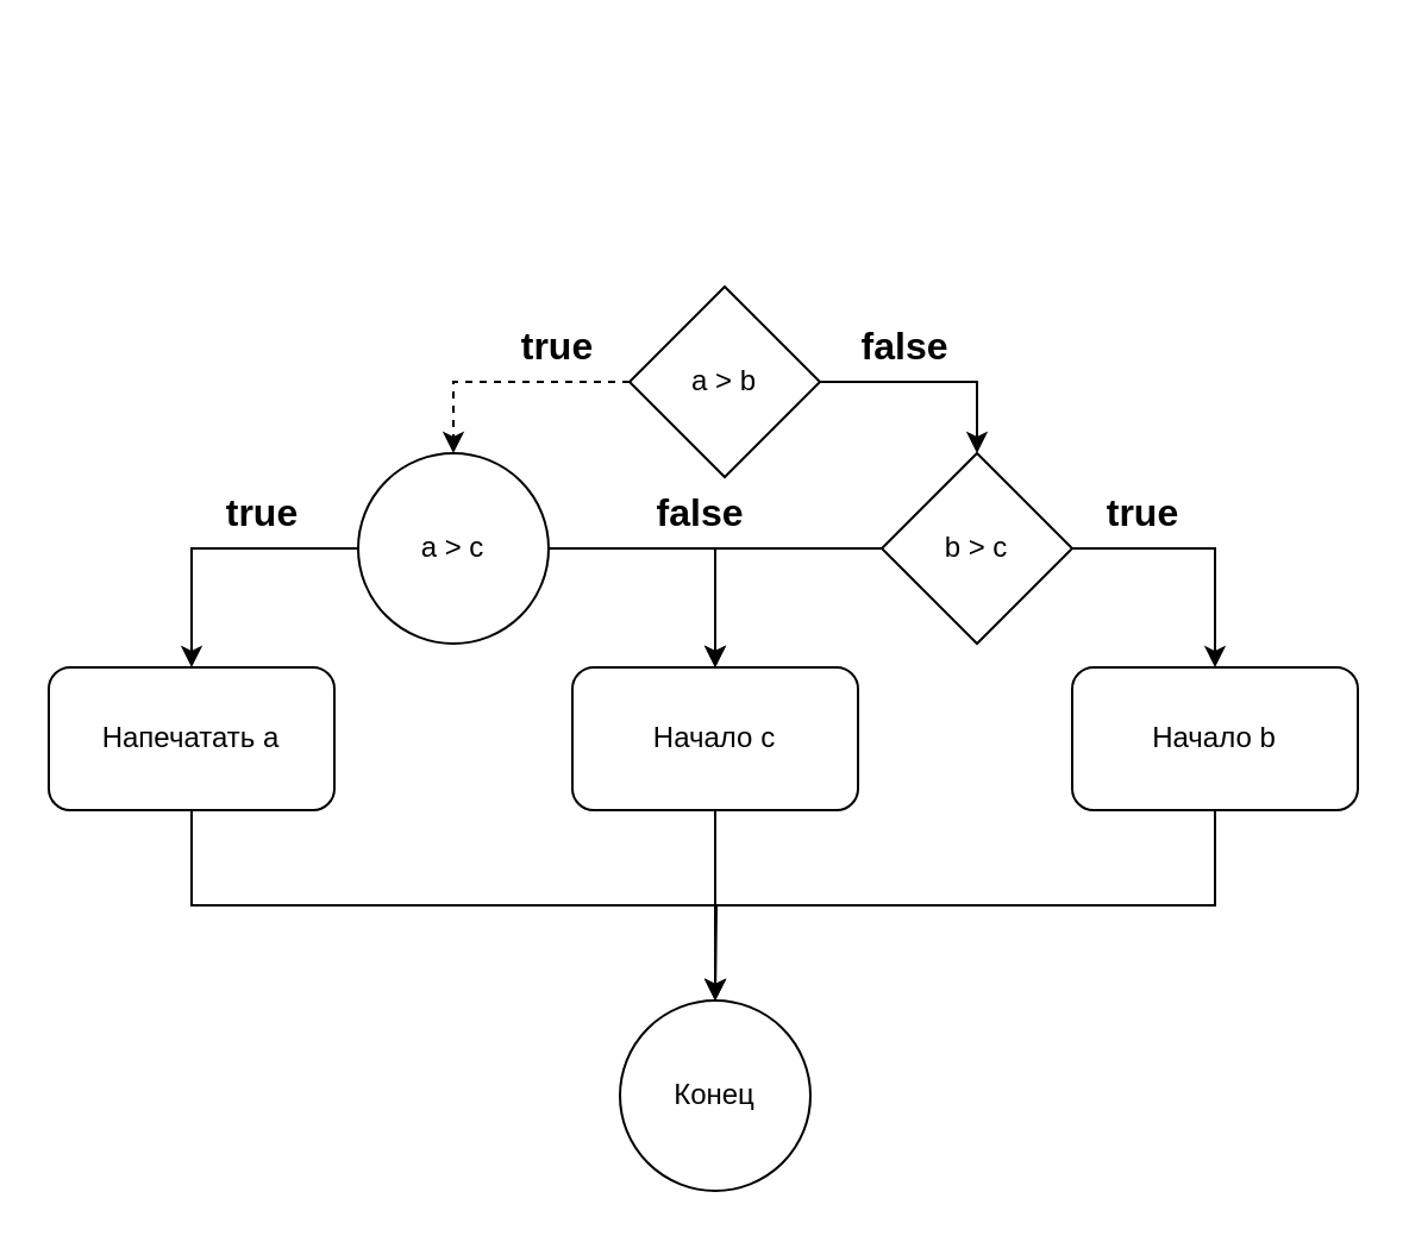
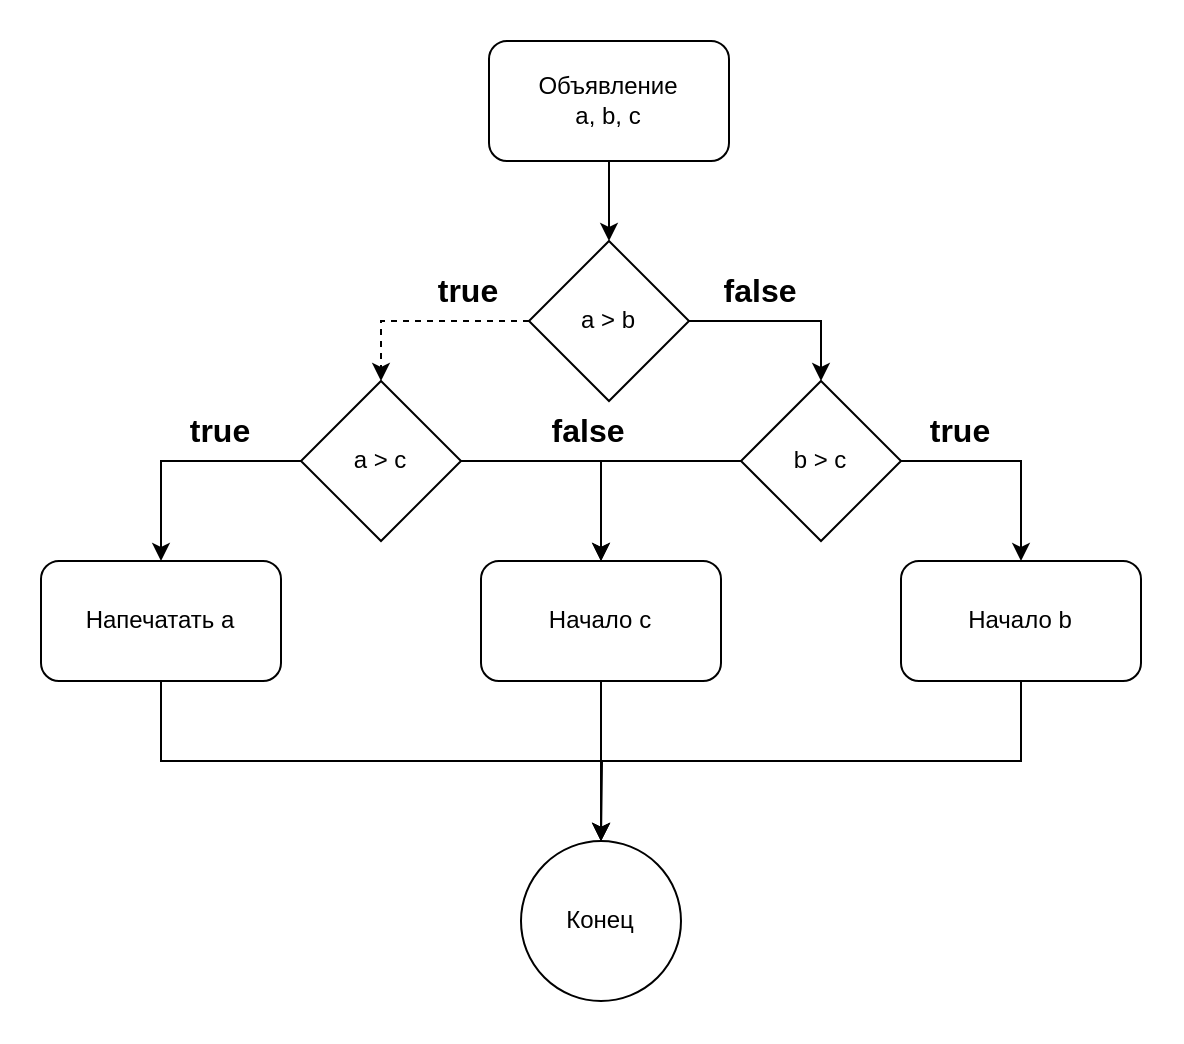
  <mxCell id="0" />
  <mxCell id="1" parent="0" />
+ <mxCell id="2" value="" style="edgeStyle=orthogonalEdgeStyle;rounded=0;orthogonalLoop=1;jettySize=auto;html=1;" parent="1" source="3" target="6" edge="1"><mxGeometry relative="1" as="geometry" /></mxCell>
+ <mxCell id="3" value="Объявление&lt;br&gt;а, b, c" style="rounded=1;whiteSpace=wrap;html=1;" parent="1" vertex="1"><mxGeometry x="244" y="20" width="120" height="60" as="geometry" /></mxCell>
  <mxCell id="4" style="edgeStyle=orthogonalEdgeStyle;rounded=0;orthogonalLoop=1;jettySize=auto;html=1;exitX=0;exitY=0.5;exitDx=0;exitDy=0;entryX=0.5;entryY=0;entryDx=0;entryDy=0;dashed=1;" parent="1" source="6" target="9" edge="1"><mxGeometry relative="1" as="geometry" /></mxCell>
  <mxCell id="5" style="edgeStyle=orthogonalEdgeStyle;rounded=0;orthogonalLoop=1;jettySize=auto;html=1;exitX=1;exitY=0.5;exitDx=0;exitDy=0;entryX=0.5;entryY=0;entryDx=0;entryDy=0;" parent="1" source="6" target="12" edge="1"><mxGeometry relative="1" as="geometry" /></mxCell>
  <mxCell id="6" value="a &amp;gt; b" style="rhombus;whiteSpace=wrap;html=1;" parent="1" vertex="1"><mxGeometry x="264" y="120" width="80" height="80" as="geometry" /></mxCell>
  <mxCell id="7" style="edgeStyle=orthogonalEdgeStyle;rounded=0;orthogonalLoop=1;jettySize=auto;html=1;exitX=0;exitY=0.5;exitDx=0;exitDy=0;entryX=0.5;entryY=0;entryDx=0;entryDy=0;" parent="1" source="9" target="14" edge="1"><mxGeometry relative="1" as="geometry" /></mxCell>
  <mxCell id="8" style="edgeStyle=orthogonalEdgeStyle;rounded=0;orthogonalLoop=1;jettySize=auto;html=1;exitX=1;exitY=0.5;exitDx=0;exitDy=0;entryX=0.5;entryY=0;entryDx=0;entryDy=0;" parent="1" source="9" target="18" edge="1"><mxGeometry relative="1" as="geometry" /></mxCell>
- <mxCell id="9" value="a &amp;gt; c" style="ellipse;whiteSpace=wrap;html=1;" parent="1" vertex="1"><mxGeometry x="150" y="190" width="80" height="80" as="geometry" /></mxCell>
+ <mxCell id="9" value="a &amp;gt; c" style="rhombus;whiteSpace=wrap;html=1;" parent="1" vertex="1"><mxGeometry x="150" y="190" width="80" height="80" as="geometry" /></mxCell>
  <mxCell id="10" style="edgeStyle=orthogonalEdgeStyle;rounded=0;orthogonalLoop=1;jettySize=auto;html=1;exitX=0;exitY=0.5;exitDx=0;exitDy=0;entryX=0.5;entryY=0;entryDx=0;entryDy=0;" parent="1" source="12" target="18" edge="1"><mxGeometry relative="1" as="geometry"><mxPoint x="310" y="220" as="targetPoint" /></mxGeometry></mxCell>
  <mxCell id="11" style="edgeStyle=orthogonalEdgeStyle;rounded=0;orthogonalLoop=1;jettySize=auto;html=1;exitX=1;exitY=0.5;exitDx=0;exitDy=0;entryX=0.5;entryY=0;entryDx=0;entryDy=0;" parent="1" source="12" target="16" edge="1"><mxGeometry relative="1" as="geometry" /></mxCell>
  <mxCell id="12" value="b &amp;gt; c" style="rhombus;whiteSpace=wrap;html=1;" parent="1" vertex="1"><mxGeometry x="370" y="190" width="80" height="80" as="geometry" /></mxCell>
  <mxCell id="13" style="edgeStyle=orthogonalEdgeStyle;rounded=0;orthogonalLoop=1;jettySize=auto;html=1;exitX=0.5;exitY=1;exitDx=0;exitDy=0;" parent="1" source="14" edge="1"><mxGeometry relative="1" as="geometry"><mxPoint x="300" y="420" as="targetPoint" /></mxGeometry></mxCell>
  <mxCell id="14" value="Напечатать a" style="rounded=1;whiteSpace=wrap;html=1;" parent="1" vertex="1"><mxGeometry x="20" y="280" width="120" height="60" as="geometry" /></mxCell>
  <mxCell id="15" style="edgeStyle=orthogonalEdgeStyle;rounded=0;orthogonalLoop=1;jettySize=auto;html=1;exitX=0.5;exitY=1;exitDx=0;exitDy=0;" parent="1" source="16" target="19" edge="1"><mxGeometry relative="1" as="geometry" /></mxCell>
  <mxCell id="16" value="Начало b" style="rounded=1;whiteSpace=wrap;html=1;" parent="1" vertex="1"><mxGeometry x="450" y="280" width="120" height="60" as="geometry" /></mxCell>
  <mxCell id="17" style="edgeStyle=orthogonalEdgeStyle;rounded=0;orthogonalLoop=1;jettySize=auto;html=1;exitX=0.5;exitY=1;exitDx=0;exitDy=0;" parent="1" source="18" edge="1"><mxGeometry relative="1" as="geometry"><mxPoint x="300" y="420" as="targetPoint" /></mxGeometry></mxCell>
  <mxCell id="18" value="Начало c" style="rounded=1;whiteSpace=wrap;html=1;" parent="1" vertex="1"><mxGeometry x="240" y="280" width="120" height="60" as="geometry" /></mxCell>
  <mxCell id="19" value="Конец" style="ellipse;whiteSpace=wrap;html=1;aspect=fixed;" parent="1" vertex="1"><mxGeometry x="260" y="420" width="80" height="80" as="geometry" /></mxCell>
  <mxCell id="20" value="true" style="text;html=1;strokeColor=none;fillColor=none;align=center;verticalAlign=middle;whiteSpace=wrap;rounded=0;fontSize=16;fontStyle=1" parent="1" vertex="1"><mxGeometry x="80" y="200" width="60" height="30" as="geometry" /></mxCell>
  <mxCell id="21" value="true" style="text;html=1;strokeColor=none;fillColor=none;align=center;verticalAlign=middle;whiteSpace=wrap;rounded=0;fontSize=16;fontStyle=1" parent="1" vertex="1"><mxGeometry x="450" y="200" width="60" height="30" as="geometry" /></mxCell>
  <mxCell id="22" value="&lt;b&gt;false&lt;/b&gt;" style="text;html=1;strokeColor=none;fillColor=none;align=center;verticalAlign=middle;whiteSpace=wrap;rounded=0;fontSize=16;" parent="1" vertex="1"><mxGeometry x="264" y="200" width="60" height="30" as="geometry" /></mxCell>
  <mxCell id="23" value="true" style="text;html=1;strokeColor=none;fillColor=none;align=center;verticalAlign=middle;whiteSpace=wrap;rounded=0;fontSize=16;fontStyle=1" parent="1" vertex="1"><mxGeometry x="204" y="130" width="60" height="30" as="geometry" /></mxCell>
  <mxCell id="24" value="&lt;b&gt;false&lt;/b&gt;" style="text;html=1;strokeColor=none;fillColor=none;align=center;verticalAlign=middle;whiteSpace=wrap;rounded=0;fontSize=16;" parent="1" vertex="1"><mxGeometry x="350" y="130" width="60" height="30" as="geometry" /></mxCell>
